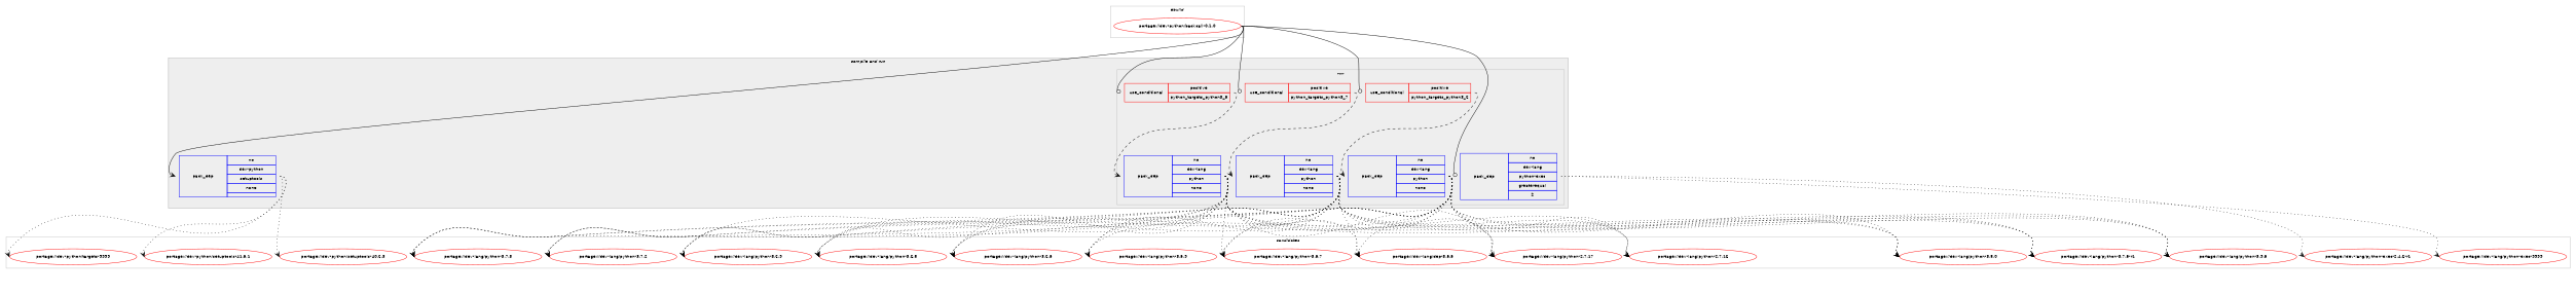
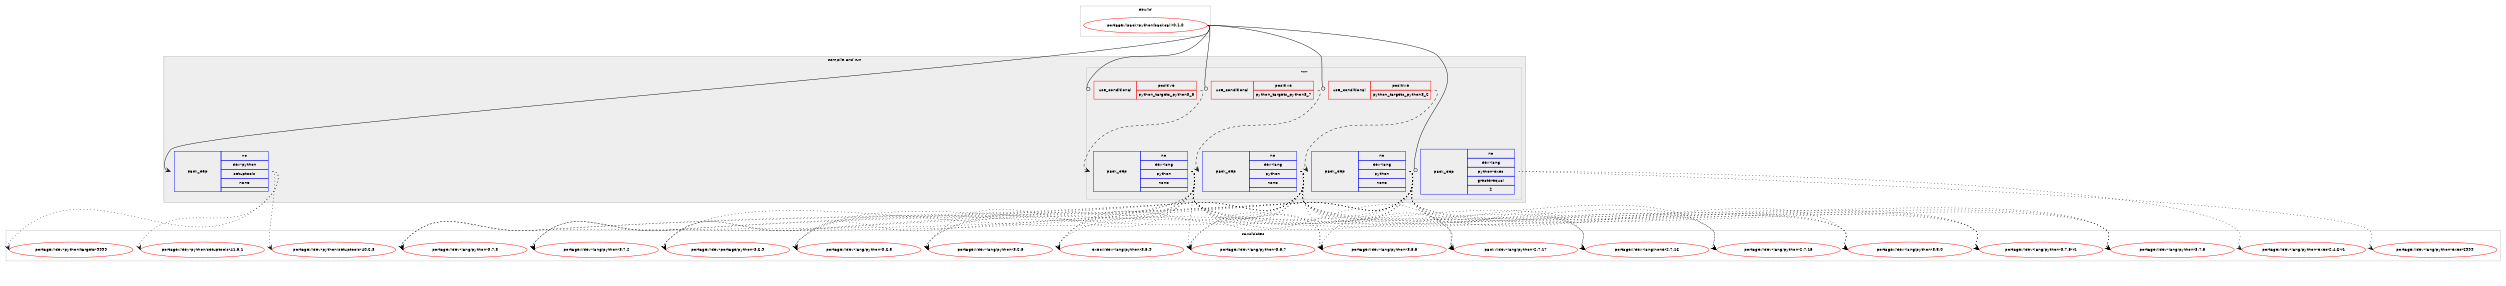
  digraph {
    compound=true
    concentrate=true
    fontname=Helvetica
    fontsize=10
    newrank=true
    rankdir=TB
    ranksep=1.5
    node [color=red fontname=Helvetica fontsize=10]
    edge [arrowhead=vee headport=w style=dotted tailport=e weight=100]
-   n1 [label="portage://dev-python/backcall-0.1.0" width=4]
+   n1 [label="portage://pack-python/backcall-0.1.0" width=4]
    n2 [color=blue label=<<TABLE BORDER="0" CELLBORDER="1" CELLSPACING="0" CELLPADDING="4" WIDTH="220"><TR><TD ROWSPAN="6" CELLPADDING="30">pack_dep</TD></TR><TR><TD WIDTH="110">no</TD></TR><TR><TD>dev-python</TD></TR><TR><TD>setuptools</TD></TR><TR><TD>none</TD></TR><TR><TD></TD></TR></TABLE>> shape=none]
    n3 [color=blue label=<<TABLE BORDER="0" CELLBORDER="1" CELLSPACING="0" CELLPADDING="4" WIDTH="220"><TR><TD ROWSPAN="6" CELLPADDING="30">pack_dep</TD></TR><TR><TD WIDTH="110">no</TD></TR><TR><TD>dev-lang</TD></TR><TR><TD>python</TD></TR><TR><TD>none</TD></TR><TR><TD></TD></TR></TABLE>> shape=none]
    n4 [label=<<TABLE BORDER="0" CELLBORDER="1" CELLSPACING="0" CELLPADDING="4"><TR><TD ROWSPAN="3" CELLPADDING="10">use_conditional</TD></TR><TR><TD>positive</TD></TR><TR><TD>python_targets_python3_5</TD></TR></TABLE>> shape=none]
    n5 [color=blue label=<<TABLE BORDER="0" CELLBORDER="1" CELLSPACING="0" CELLPADDING="4" WIDTH="220"><TR><TD ROWSPAN="6" CELLPADDING="30">pack_dep</TD></TR><TR><TD WIDTH="110">no</TD></TR><TR><TD>dev-lang</TD></TR><TR><TD>python</TD></TR><TR><TD>none</TD></TR><TR><TD></TD></TR></TABLE>> shape=none]
    n6 [label=<<TABLE BORDER="0" CELLBORDER="1" CELLSPACING="0" CELLPADDING="4"><TR><TD ROWSPAN="3" CELLPADDING="10">use_conditional</TD></TR><TR><TD>positive</TD></TR><TR><TD>python_targets_python3_6</TD></TR></TABLE>> shape=none]
    n7 [color=blue label=<<TABLE BORDER="0" CELLBORDER="1" CELLSPACING="0" CELLPADDING="4" WIDTH="220"><TR><TD ROWSPAN="6" CELLPADDING="30">pack_dep</TD></TR><TR><TD WIDTH="110">no</TD></TR><TR><TD>dev-lang</TD></TR><TR><TD>python</TD></TR><TR><TD>none</TD></TR><TR><TD></TD></TR></TABLE>> shape=none]
    n8 [label=<<TABLE BORDER="0" CELLBORDER="1" CELLSPACING="0" CELLPADDING="4"><TR><TD ROWSPAN="3" CELLPADDING="10">use_conditional</TD></TR><TR><TD>positive</TD></TR><TR><TD>python_targets_python3_7</TD></TR></TABLE>> shape=none]
    n9 [color=blue label=<<TABLE BORDER="0" CELLBORDER="1" CELLSPACING="0" CELLPADDING="4" WIDTH="220"><TR><TD ROWSPAN="6" CELLPADDING="30">pack_dep</TD></TR><TR><TD WIDTH="110">no</TD></TR><TR><TD>dev-lang</TD></TR><TR><TD>python-exec</TD></TR><TR><TD>greaterequal</TD></TR><TR><TD>2</TD></TR></TABLE>> shape=none]
-   n11 [label="portage://dev-lang/python-2.7.16" width=4]
-   n12 [label="portage://dev-lang/python-2.7.17" width=4]
-   n13 [label="portage://dev-lang/dep-3.5.5" width=4]
+   n10 [label="portage://dev-lang/python-2.7.15" width=4]
+   n11 [label="portage://dev-lang/none-2.7.16" width=4]
+   n12 [label="pack://dev-lang/python-2.7.17" width=4]
+   n13 [label="portage://dev-lang/python-3.5.5" width=4]
    n14 [label="portage://dev-lang/python-3.5.7" width=4]
-   n15 [label="portage://dev-lang/python-3.5.9" width=4]
+   n15 [label="exec://dev-lang/python-3.5.9" width=4]
    n16 [label="portage://dev-lang/python-3.6.5" width=4]
    n17 [label="portage://dev-lang/python-3.6.8" width=4]
-   n18 [label="portage://dev-lang/python-3.6.9" width=4]
+   n18 [label="portage://dev-portage/python-3.6.9" width=4]
    n19 [label="portage://dev-lang/python-3.7.2" width=4]
    n20 [label="portage://dev-lang/python-3.7.3" width=4]
-   n21 [label="portage://dev-lang/python-3.9.5" width=4]
+   n21 [label="portage://dev-lang/python-3.7.5" width=4]
    n22 [label="portage://dev-lang/python-3.7.5-r1" width=4]
    n23 [label="portage://dev-lang/python-3.8.0" width=4]
    n24 [label="portage://dev-python/setuptools-40.6.3" width=4]
    n25 [label="portage://dev-python/setuptools-41.5.1" width=4]
    n26 [label="portage://dev-python/targets-9999" width=4]
    n27 [label="portage://dev-lang/python-exec-2.4.6-r1" width=4]
-   n28 [label="portage://dev-lang/python-exec-9999" width=4]
+   n28 [label="portage://dev-lang/python-exec-6999" width=4]
    subgraph cluster_1 {
      color=gray
      label=<<i>ebuild</i>>
      rank=same
      n1
    }
    subgraph cluster_2 {
      color=gray
      label=<<i>dependencies</i>>
      subgraph cluster_3 {
        color=gray
        fillcolor="#eeeeee"
        label=<<i>compile</i>>
        style=filled
        subgraph sub_4 {
          color=gray
          fillcolor="#eeeeee"
          label=<<i>compile</i>>
          style=filled
          n2
        }
      }
      subgraph cluster_5 {
        color=gray
        fillcolor="#eeeeee"
        label=<<i>compile and run</i>>
        style=filled
      }
      subgraph cluster_6 {
        color=gray
        fillcolor="#eeeeee"
        label=<<i>run</i>>
        style=filled
        subgraph sub_7 {
          color=gray
          fillcolor="#eeeeee"
          label=<<i>run</i>>
          style=filled
          n4
          subgraph sub_8 {
            color=gray
            fillcolor="#eeeeee"
            label=<<i>run</i>>
            style=filled
            n3
          }
        }
        subgraph sub_9 {
          color=gray
          fillcolor="#eeeeee"
          label=<<i>run</i>>
          style=filled
          n6
          subgraph sub_10 {
            color=gray
            fillcolor="#eeeeee"
            label=<<i>run</i>>
            style=filled
            n5
          }
        }
        subgraph sub_11 {
          color=gray
          fillcolor="#eeeeee"
          label=<<i>run</i>>
          style=filled
          n8
          subgraph sub_12 {
            color=gray
            fillcolor="#eeeeee"
            label=<<i>run</i>>
            style=filled
            n7
          }
        }
        subgraph sub_13 {
          color=gray
          fillcolor="#eeeeee"
          label=<<i>run</i>>
          style=filled
          n9
        }
      }
    }
    subgraph cluster_14 {
      color=gray
      label=<<i>candidates</i>>
      rank=same
      subgraph sub_15 {
        color=black
        label=<<i>candidates</i>>
        nodesep=1
        rank=same
+       n10
        n11
        n12
        n13
        n14
        n15
        n16
        n17
        n18
        n19
        n20
        n21
        n22
        n23
      }
      subgraph sub_16 {
        color=black
        label=<<i>candidates</i>>
        nodesep=1
        rank=same
        n24
        n25
        n26
      }
      subgraph sub_17 {
        color=black
        label=<<i>candidates</i>>
        nodesep=1
        rank=same
+       n10
        n11
        n12
        n13
        n14
        n15
        n16
        n17
        n18
        n19
        n20
        n21
        n22
        n23
      }
      subgraph sub_18 {
        color=black
        label=<<i>candidates</i>>
        nodesep=1
        rank=same
+       n10
        n11
        n12
        n13
        n14
        n15
        n16
        n17
        n18
        n19
        n20
        n21
        n22
        n23
      }
      subgraph sub_19 {
        color=black
        label=<<i>candidates</i>>
        nodesep=1
        rank=same
        n27
        n28
      }
    }
    n1 -> n2 [style=solid weight=20]
    n1 -> n4 [arrowhead=odot style=solid weight=20]
    n1 -> n6 [arrowhead=odot style=solid weight=20]
    n1 -> n8 [arrowhead=odot style=solid weight=20]
    n1 -> n9 [arrowhead=odot style=solid weight=20]
    n2 -> n24
    n2 -> n25
    n2 -> n26
+   n3 -> n10
    n3 -> n11
    n3 -> n12
    n3 -> n13
    n3 -> n14
    n3 -> n15
    n3 -> n16
    n3 -> n17
    n3 -> n18
    n3 -> n19
    n3 -> n20
    n3 -> n21
    n3 -> n22
    n3 -> n23
    n4 -> n3 [style=dashed weight=20]
+   n5 -> n10
    n5 -> n11
    n5 -> n12
    n5 -> n13
    n5 -> n14
    n5 -> n15
    n5 -> n16
    n5 -> n17
    n5 -> n18
    n5 -> n19
    n5 -> n20
    n5 -> n21
    n5 -> n22
    n5 -> n23
    n6 -> n5 [style=dashed weight=20]
+   n7 -> n10
    n7 -> n11
    n7 -> n12
    n7 -> n13
    n7 -> n14
    n7 -> n15
    n7 -> n16
    n7 -> n17
    n7 -> n18
    n7 -> n19
    n7 -> n20
    n7 -> n21
    n7 -> n22
    n7 -> n23
    n8 -> n7 [style=dashed weight=20]
    n9 -> n27
    n9 -> n28
  }
